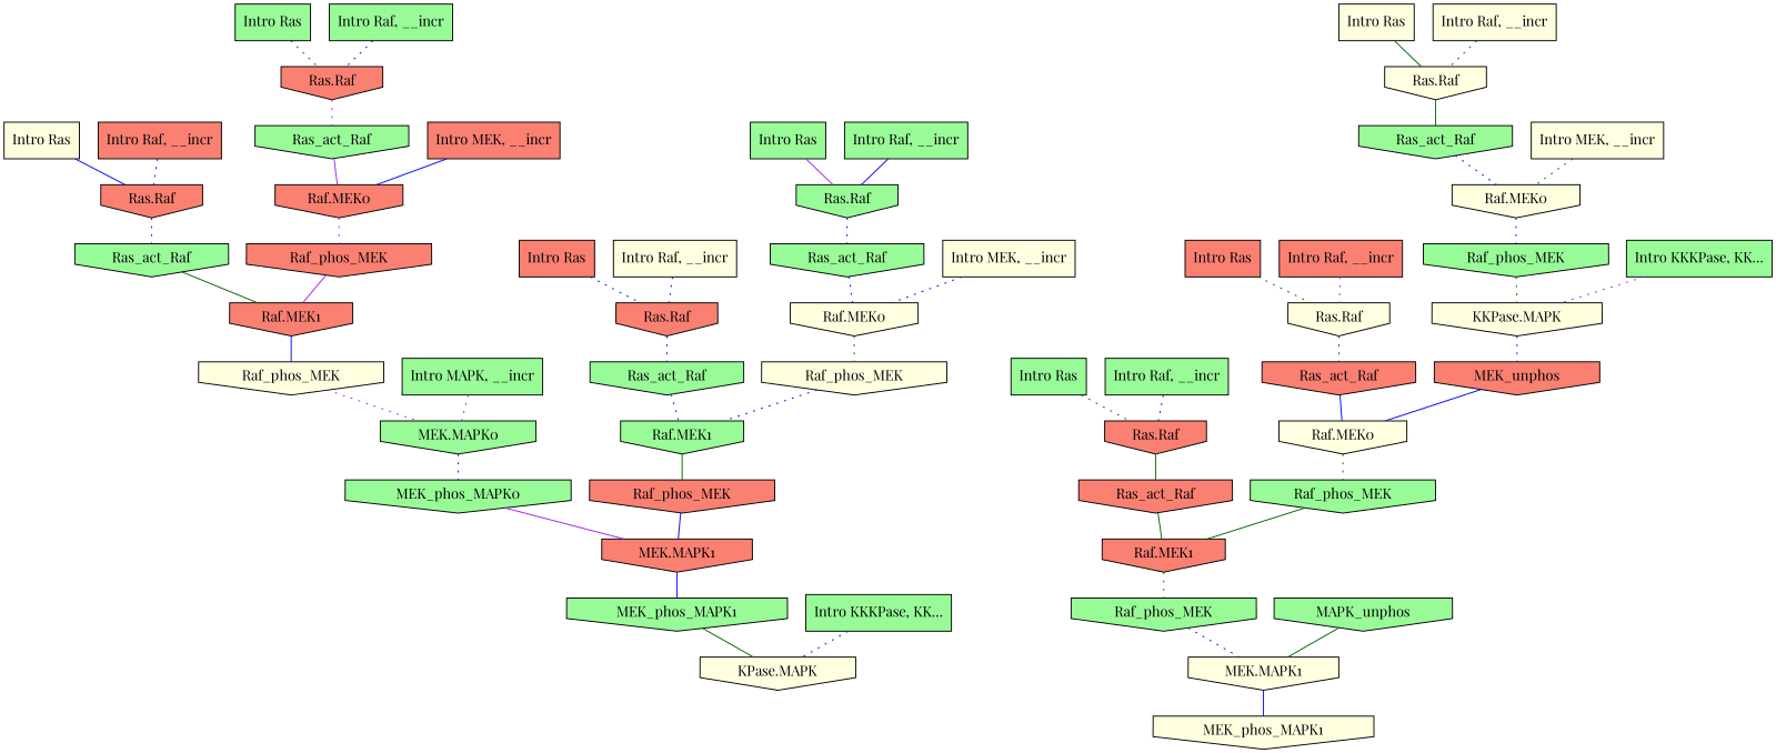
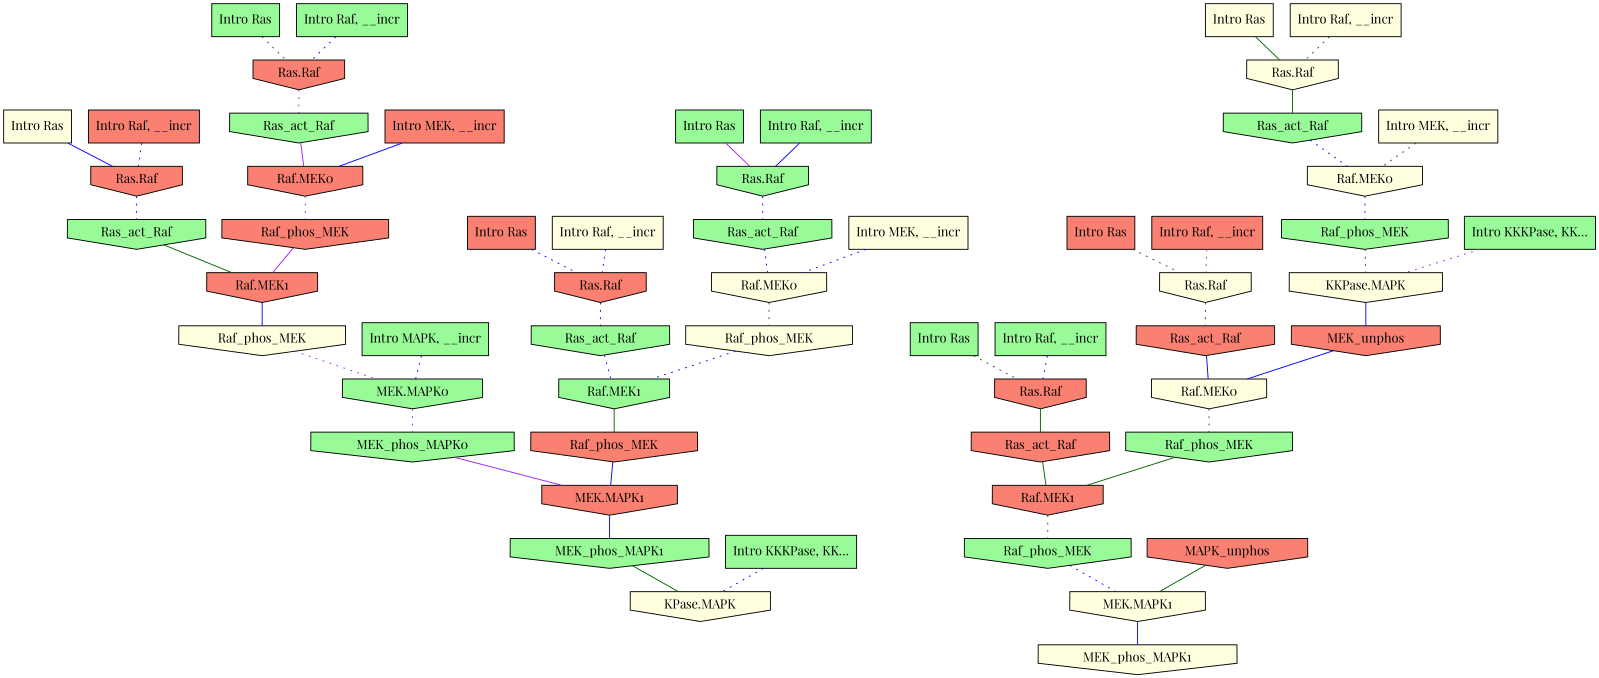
  digraph {
    fontname="Playfair Display"
    rankdir=TB
    ranksep=0.30
    node [fillcolor=palegreen fontname="Playfair Display" shape=invhouse style=filled]
    edge [color=blue dir=none fontname="Playfair Display" style=dotted]
    n1 [label="Intro Ras" shape=rectangle]
    n2 [fillcolor=salmon label="Ras.Raf"]
    n3 [label=Ras_act_Raf]
    n4 [fillcolor=lightyellow label="Intro Ras" shape=rectangle]
    n5 [fillcolor=salmon label="Ras.Raf"]
    n6 [label=Ras_act_Raf]
    n7 [label="Intro Ras" shape=rectangle]
    n8 [fillcolor=salmon label="Ras.Raf"]
    n9 [fillcolor=salmon label=Ras_act_Raf]
    n10 [fillcolor=salmon label="Intro Ras" shape=rectangle]
    n11 [fillcolor=lightyellow label="Ras.Raf"]
    n12 [fillcolor=salmon label=Ras_act_Raf]
    n13 [fillcolor=lightyellow label="Intro Ras" shape=rectangle]
    n14 [fillcolor=lightyellow label="Ras.Raf"]
    n15 [label=Ras_act_Raf]
    n16 [label="Intro Ras" shape=rectangle]
    n17 [label="Ras.Raf"]
    n18 [label=Ras_act_Raf]
    n19 [fillcolor=salmon label="Intro Ras" shape=rectangle]
    n20 [fillcolor=salmon label="Ras.Raf"]
    n21 [label=Ras_act_Raf]
    n22 [fillcolor=lightyellow label="Intro Raf, __incr" shape=rectangle]
    n23 [label="Intro Raf, __incr" shape=rectangle]
    n24 [label="Intro Raf, __incr" shape=rectangle]
    n25 [fillcolor=lightyellow label="Intro Raf, __incr" shape=rectangle]
    n26 [fillcolor=salmon label="Intro Raf, __incr" shape=rectangle]
    n27 [label="Intro Raf, __incr" shape=rectangle]
    n28 [fillcolor=salmon label="Intro Raf, __incr" shape=rectangle]
    n29 [fillcolor=salmon label="Intro MEK, __incr" shape=rectangle]
    n30 [fillcolor=salmon label="Raf.MEK0"]
    n31 [fillcolor=salmon label=Raf_phos_MEK]
    n32 [fillcolor=lightyellow label="Intro MEK, __incr" shape=rectangle]
    n33 [fillcolor=lightyellow label="Raf.MEK0"]
    n34 [fillcolor=lightyellow label=Raf_phos_MEK]
    n35 [fillcolor=lightyellow label="Intro MEK, __incr" shape=rectangle]
    n36 [fillcolor=lightyellow label="Raf.MEK0"]
    n37 [label=Raf_phos_MEK]
    n38 [label="Intro MAPK, __incr" shape=rectangle]
    n39 [label="MEK.MAPK0"]
    n40 [label=MEK_phos_MAPK0]
    n41 [label="Intro KKKPase, KK..." shape=rectangle]
    n42 [fillcolor=lightyellow label="KKPase.MAPK"]
    n43 [fillcolor=salmon label=MEK_unphos]
    n44 [label="Intro KKKPase, KK..." shape=rectangle]
    n45 [fillcolor=lightyellow label="KPase.MAPK"]
    n46 [label="Raf.MEK1"]
    n47 [fillcolor=salmon label=Raf_phos_MEK]
    n48 [fillcolor=salmon label="Raf.MEK1"]
    n49 [fillcolor=lightyellow label=Raf_phos_MEK]
    n50 [fillcolor=salmon label="Raf.MEK1"]
    n51 [fillcolor=lightyellow label="Raf.MEK0"]
    n52 [label=Raf_phos_MEK]
    n53 [fillcolor=salmon label="MEK.MAPK1"]
    n54 [label=MEK_phos_MAPK1]
    n55 [label=Raf_phos_MEK]
    n56 [fillcolor=lightyellow label="MEK.MAPK1"]
    n57 [fillcolor=lightyellow label=MEK_phos_MAPK1]
-   n58 [label=MAPK_unphos]
+   n58 [fillcolor=salmon label=MAPK_unphos]
    n1 -> n2 [color=darkgreen]
    n2 -> n3 [color=purple]
    n3 -> n30 [color=purple style=solid]
    n4 -> n5 [style=solid]
    n5 -> n6
    n6 -> n48 [color=darkgreen style=solid]
    n7 -> n8 [color=darkgreen]
    n8 -> n9 [color=darkgreen style=solid]
    n9 -> n50 [color=darkgreen style=solid]
    n10 -> n11 [color=darkgreen]
    n11 -> n12 [color=darkgreen]
    n12 -> n51 [style=solid]
    n13 -> n14 [color=darkgreen style=solid]
    n14 -> n15 [color=darkgreen style=solid]
    n15 -> n36
    n16 -> n17 [color=purple style=solid]
    n17 -> n18
    n18 -> n33
    n19 -> n20
    n20 -> n21
    n21 -> n46
    n22 -> n14 [color=darkgreen]
    n23 -> n8
    n24 -> n2
    n25 -> n20
    n26 -> n11 [color=purple]
    n27 -> n17 [style=solid]
    n28 -> n5
    n29 -> n30 [style=solid]
    n30 -> n31 [color=purple]
    n31 -> n48 [color=purple style=solid]
    n32 -> n33
    n33 -> n34 [color=darkgreen]
    n34 -> n46
    n35 -> n36 [color=darkgreen]
    n36 -> n37
    n37 -> n42 [color=darkgreen]
-   n38 -> n39 [color=purple]
-   n39 -> n40
+   n38 -> n39
+   n39 -> n40 [color=purple]
    n40 -> n53 [color=purple style=solid]
    n41 -> n42 [color=purple]
-   n42 -> n43
+   n42 -> n43 [style=solid]
    n43 -> n51 [style=solid]
    n44 -> n45
    n46 -> n47 [color=darkgreen style=solid]
    n47 -> n53 [style=solid]
    n48 -> n49 [style=solid]
    n49 -> n39 [color=purple]
    n50 -> n52 [color=darkgreen]
    n51 -> n55 [color=darkgreen]
    n52 -> n56
    n53 -> n54 [style=solid]
    n54 -> n45 [color=darkgreen style=solid]
    n55 -> n50 [color=darkgreen style=solid]
    n56 -> n57 [style=solid]
    n58 -> n56 [color=darkgreen style=solid]
  }
